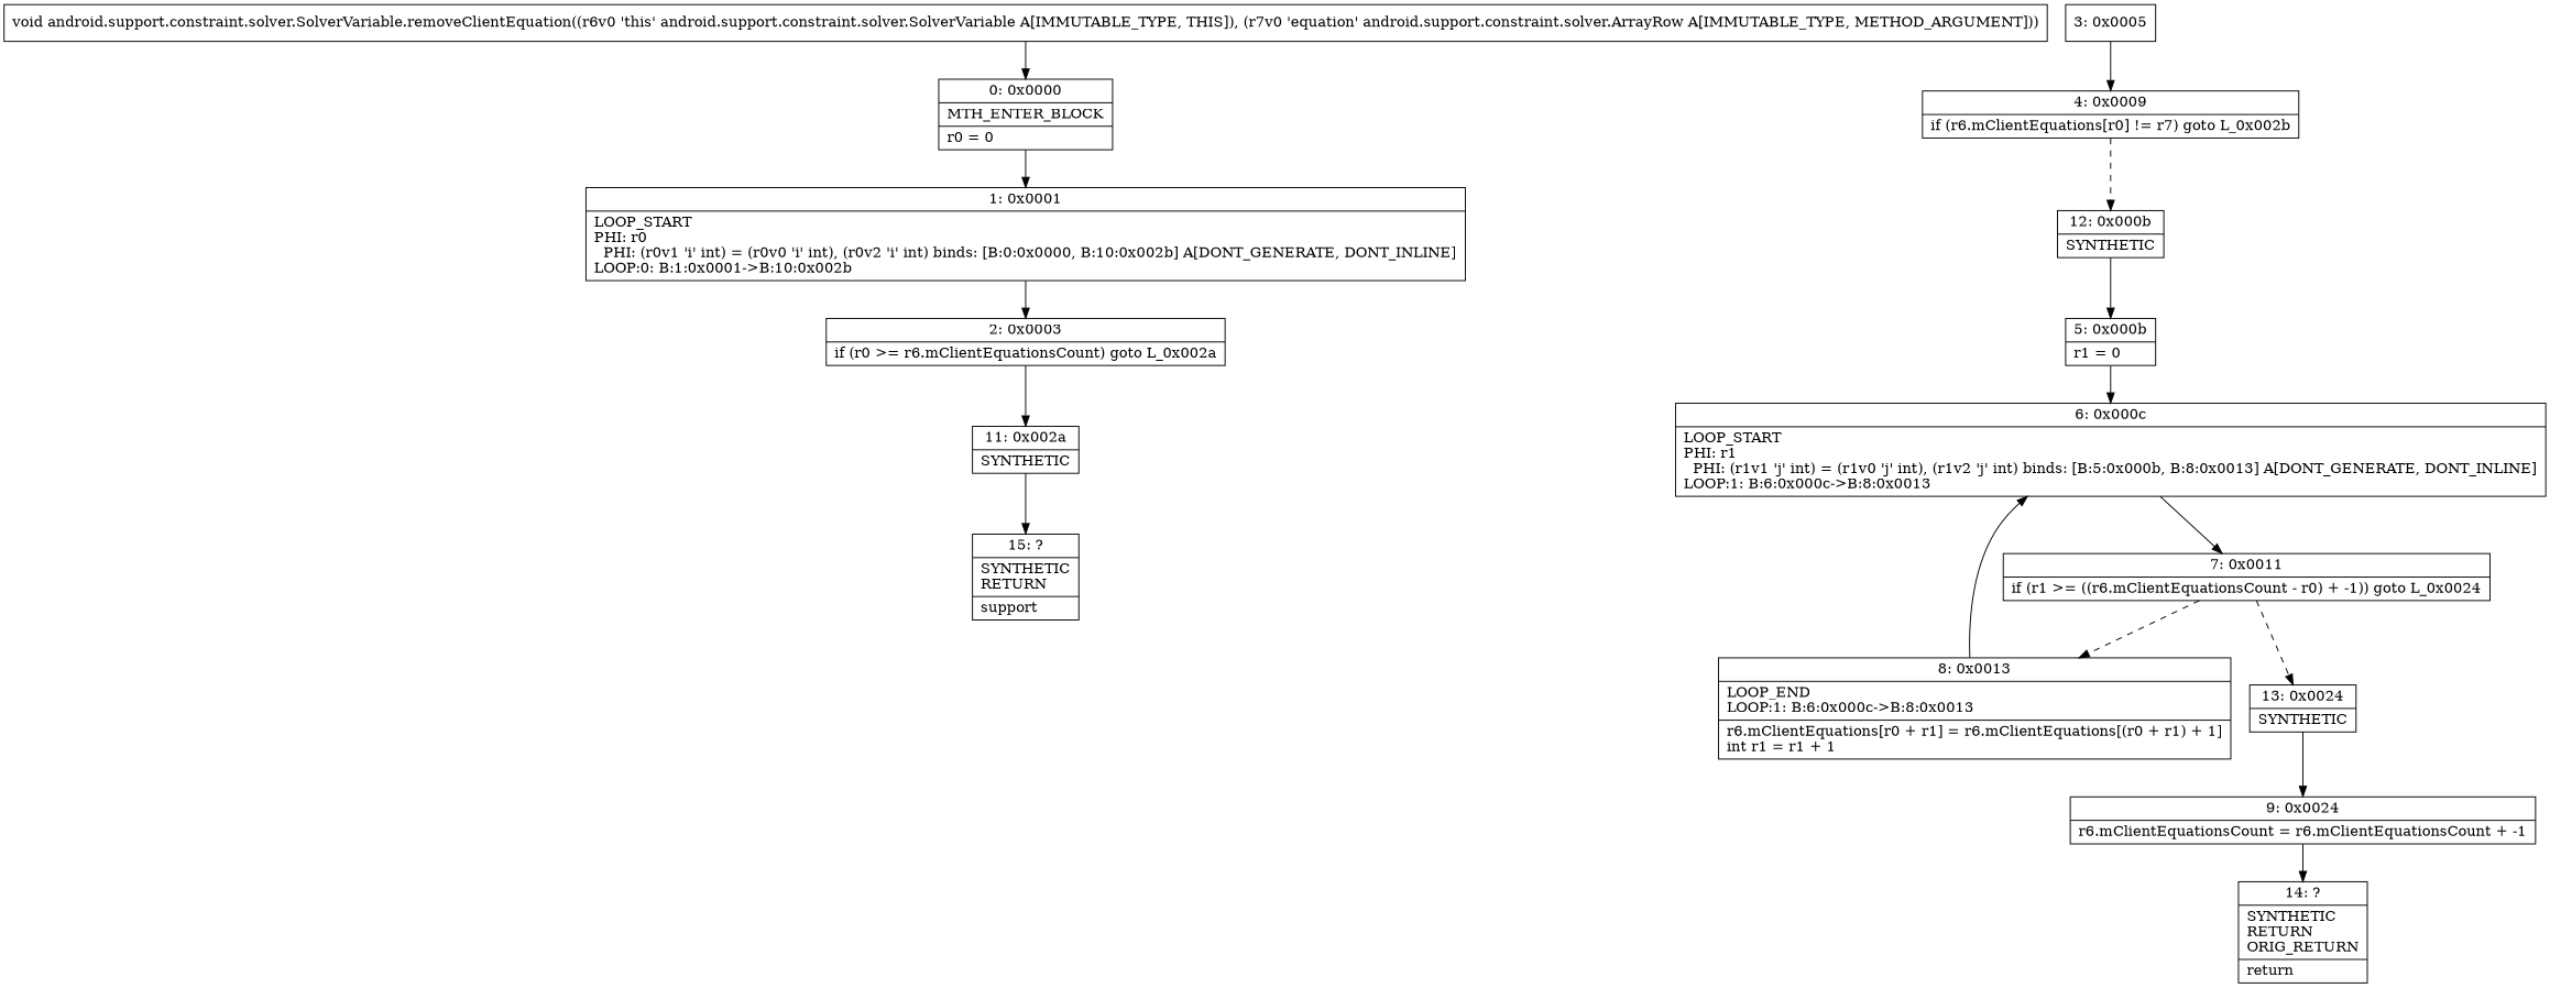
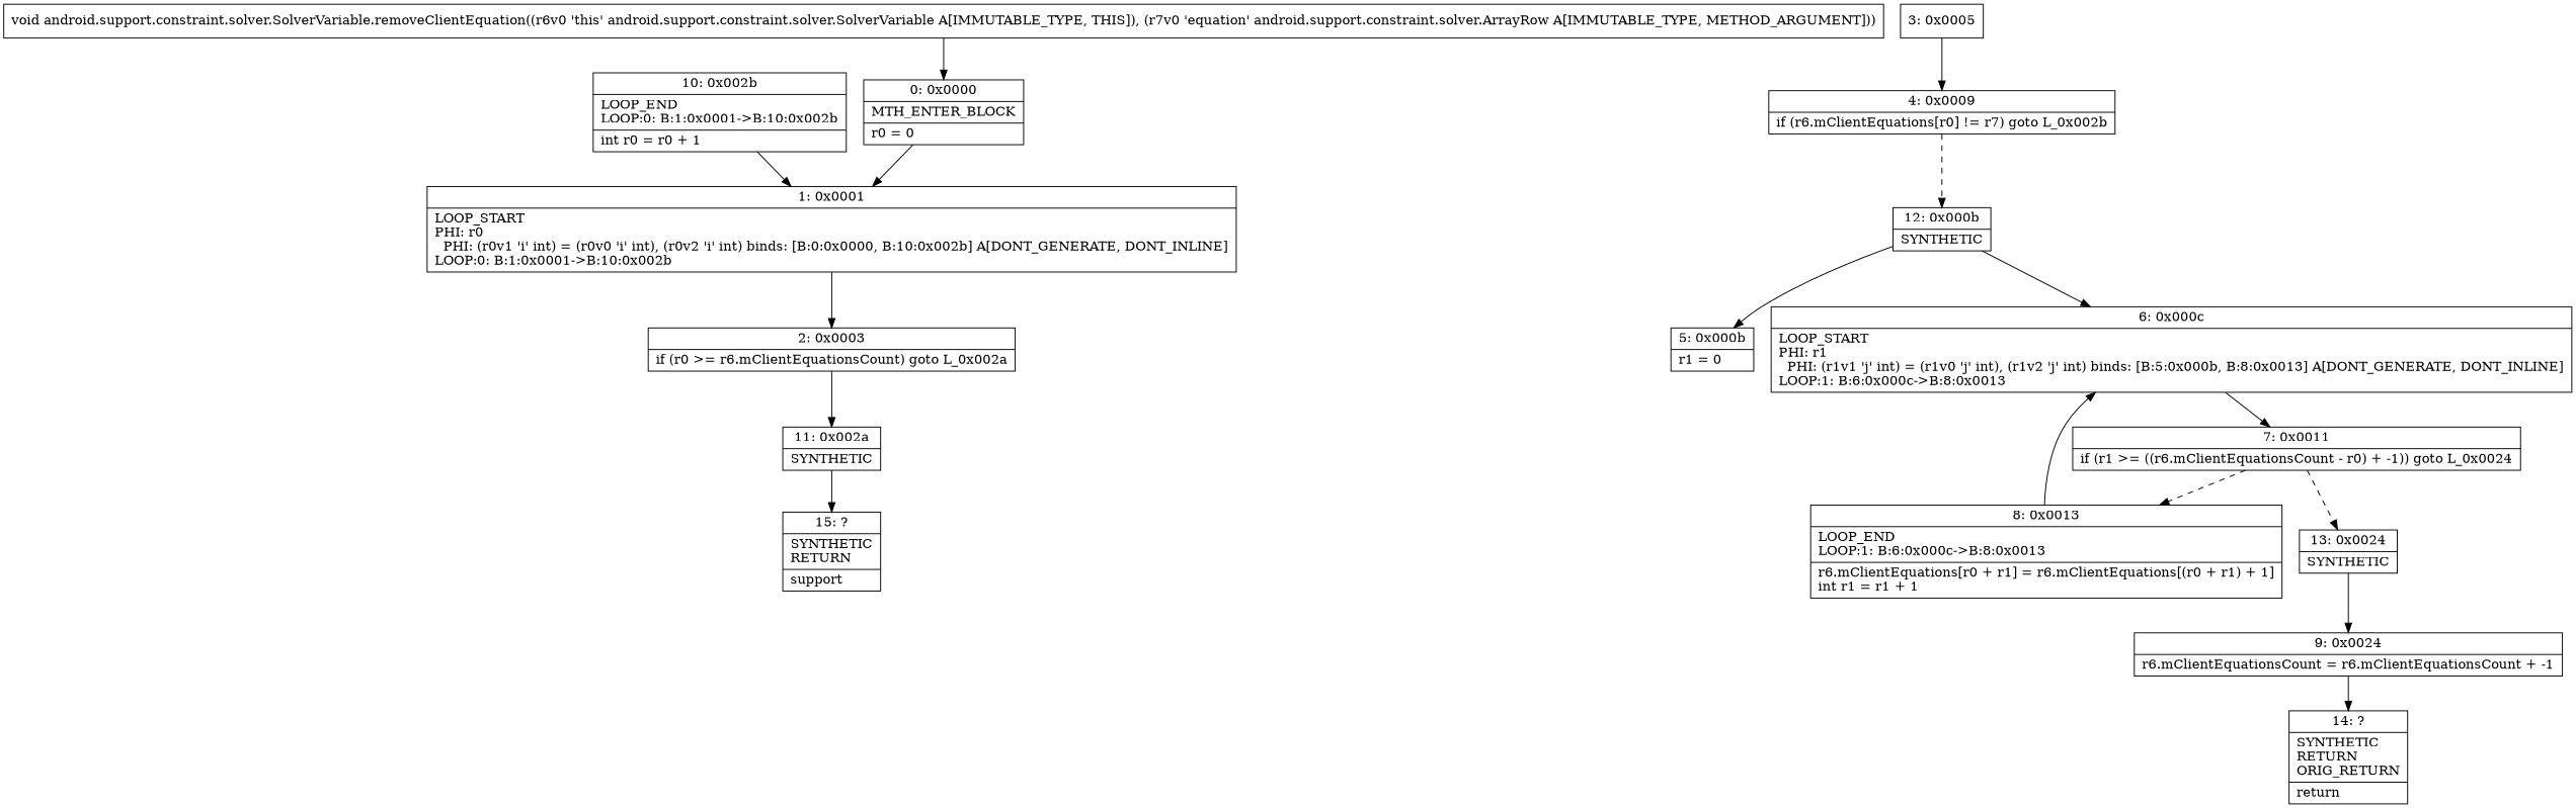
  digraph {
    node [shape=record]
    n1 [label="{0\:\ 0x0000|MTH_ENTER_BLOCK\l|r0 = 0\l}"]
    n2 [label="{1\:\ 0x0001|LOOP_START\lPHI: r0 \l  PHI: (r0v1 'i' int) = (r0v0 'i' int), (r0v2 'i' int) binds: [B:0:0x0000, B:10:0x002b] A[DONT_GENERATE, DONT_INLINE]\lLOOP:0: B:1:0x0001\-\>B:10:0x002b\l}"]
    n3 [label="{2\:\ 0x0003|if (r0 \>= r6.mClientEquationsCount) goto L_0x002a\l}"]
    n4 [label="{11\:\ 0x002a|SYNTHETIC\l}"]
    n5 [label="{3\:\ 0x0005}"]
    n6 [label="{4\:\ 0x0009|if (r6.mClientEquations[r0] != r7) goto L_0x002b\l}"]
    n7 [label="{15\:\ ?|SYNTHETIC\lRETURN\l|support\l}"]
    n8 [label="{12\:\ 0x000b|SYNTHETIC\l}"]
+   n9 [label="{10\:\ 0x002b|LOOP_END\lLOOP:0: B:1:0x0001\-\>B:10:0x002b\l|int r0 = r0 + 1\l}"]
    n10 [label="{5\:\ 0x000b|r1 = 0\l}"]
    n11 [label="{6\:\ 0x000c|LOOP_START\lPHI: r1 \l  PHI: (r1v1 'j' int) = (r1v0 'j' int), (r1v2 'j' int) binds: [B:5:0x000b, B:8:0x0013] A[DONT_GENERATE, DONT_INLINE]\lLOOP:1: B:6:0x000c\-\>B:8:0x0013\l}"]
    n12 [label="{7\:\ 0x0011|if (r1 \>= ((r6.mClientEquationsCount \- r0) + \-1)) goto L_0x0024\l}"]
    n13 [label="{8\:\ 0x0013|LOOP_END\lLOOP:1: B:6:0x000c\-\>B:8:0x0013\l|r6.mClientEquations[r0 + r1] = r6.mClientEquations[(r0 + r1) + 1]\lint r1 = r1 + 1\l}"]
    n14 [label="{13\:\ 0x0024|SYNTHETIC\l}"]
    n15 [label="{9\:\ 0x0024|r6.mClientEquationsCount = r6.mClientEquationsCount + \-1\l}"]
    n16 [label="{14\:\ ?|SYNTHETIC\lRETURN\lORIG_RETURN\l|return\l}"]
    n17 [label="{void android.support.constraint.solver.SolverVariable.removeClientEquation((r6v0 'this' android.support.constraint.solver.SolverVariable A[IMMUTABLE_TYPE, THIS]), (r7v0 'equation' android.support.constraint.solver.ArrayRow A[IMMUTABLE_TYPE, METHOD_ARGUMENT])) }"]
    n1 -> n2
    n2 -> n3
    n3 -> n4
    n4 -> n7
    n5 -> n6
    n6 -> n8 [style=dashed]
    n8 -> n10
-   n10 -> n11
+   n9 -> n2
+   n8 -> n11
    n11 -> n12
    n12 -> n13 [style=dashed]
    n12 -> n14 [style=dashed]
    n13 -> n11
    n14 -> n15
    n15 -> n16
    n17 -> n1
  }
